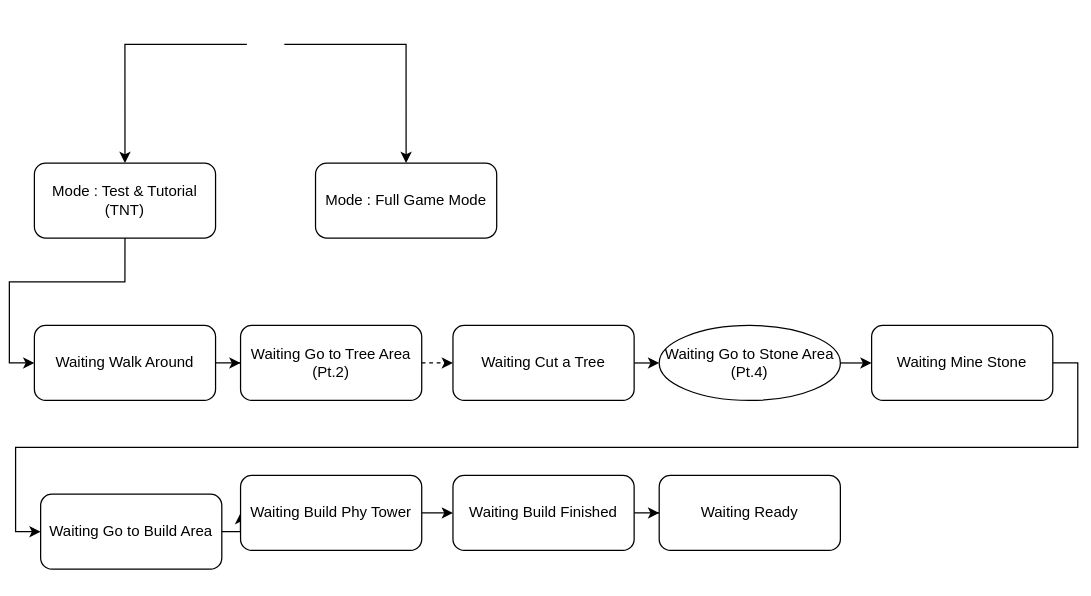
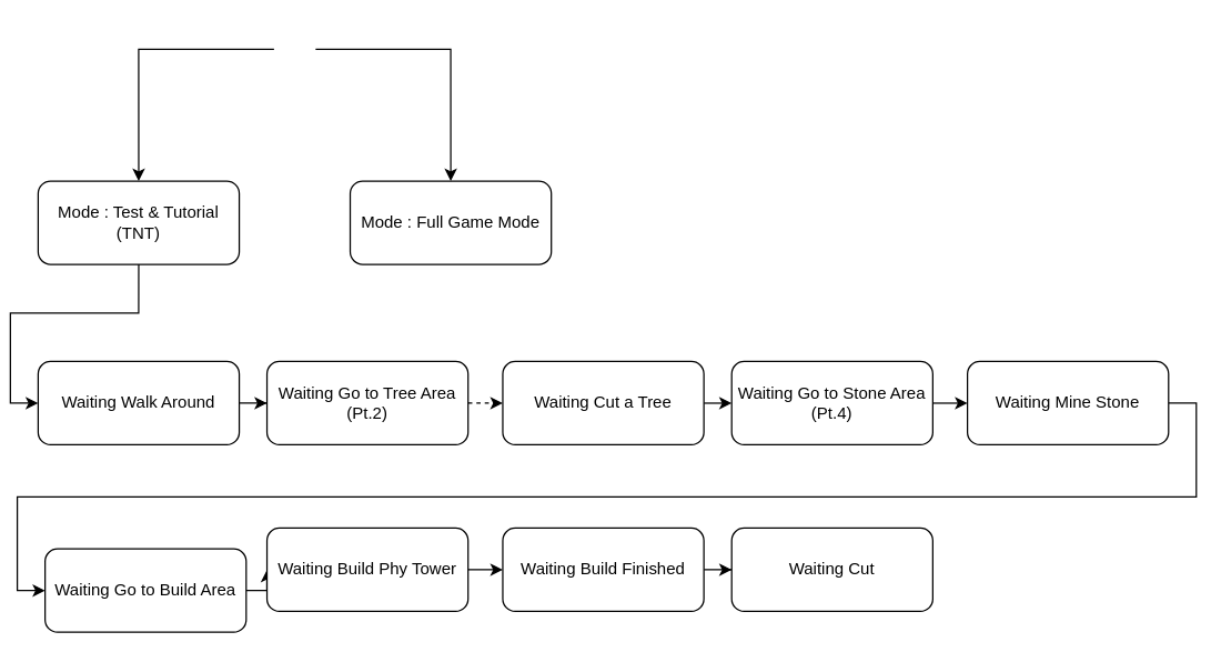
  <mxCell id="0" />
  <mxCell id="1" parent="0" />
  <mxCell id="2" style="edgeStyle=orthogonalEdgeStyle;rounded=0;orthogonalLoop=1;jettySize=auto;html=1;entryX=0.5;entryY=0;entryDx=0;entryDy=0;" parent="1" source="4" target="6" edge="1"><mxGeometry relative="1" as="geometry" /></mxCell>
  <mxCell id="3" style="edgeStyle=orthogonalEdgeStyle;rounded=0;orthogonalLoop=1;jettySize=auto;html=1;entryX=0.5;entryY=0;entryDx=0;entryDy=0;" parent="1" source="4" target="7" edge="1"><mxGeometry relative="1" as="geometry" /></mxCell>
  <mxCell id="4" value="" style="shape=image;html=1;verticalAlign=top;verticalLabelPosition=bottom;labelBackgroundColor=#ffffff;imageAspect=0;aspect=fixed;image=https://cdn4.iconfinder.com/data/icons/essential-app-2/16/record-round-circle-dot-128.png" parent="1" vertex="1"><mxGeometry x="191" y="20" width="30" height="30" as="geometry" /></mxCell>
  <mxCell id="5" style="edgeStyle=orthogonalEdgeStyle;rounded=0;orthogonalLoop=1;jettySize=auto;html=1;exitX=0.5;exitY=1;exitDx=0;exitDy=0;entryX=0;entryY=0.5;entryDx=0;entryDy=0;" parent="1" source="6" target="9" edge="1"><mxGeometry relative="1" as="geometry" /></mxCell>
  <mxCell id="6" value="Mode : Test &amp;amp; Tutorial (TNT)" style="rounded=1;whiteSpace=wrap;html=1;" parent="1" vertex="1"><mxGeometry x="20.94" y="130" width="145" height="60" as="geometry" /></mxCell>
  <mxCell id="7" value="Mode : Full Game Mode" style="rounded=1;whiteSpace=wrap;html=1;" parent="1" vertex="1"><mxGeometry x="245.94" y="130" width="145" height="60" as="geometry" /></mxCell>
  <mxCell id="8" style="edgeStyle=orthogonalEdgeStyle;rounded=0;orthogonalLoop=1;jettySize=auto;html=1;entryX=0;entryY=0.5;entryDx=0;entryDy=0;" parent="1" source="9" target="11" edge="1"><mxGeometry relative="1" as="geometry" /></mxCell>
  <mxCell id="9" value="Waiting Walk Around" style="rounded=1;whiteSpace=wrap;html=1;" parent="1" vertex="1"><mxGeometry x="20.94" y="260" width="145" height="60" as="geometry" /></mxCell>
  <mxCell id="10" style="edgeStyle=orthogonalEdgeStyle;rounded=0;orthogonalLoop=1;jettySize=auto;html=1;exitX=1;exitY=0.5;exitDx=0;exitDy=0;entryX=0;entryY=0.5;entryDx=0;entryDy=0;dashed=1;" parent="1" source="11" target="13" edge="1"><mxGeometry relative="1" as="geometry" /></mxCell>
  <mxCell id="11" value="Waiting&amp;nbsp;Go to Tree Area (Pt.2)" style="rounded=1;whiteSpace=wrap;html=1;" parent="1" vertex="1"><mxGeometry x="185.94" y="260" width="145" height="60" as="geometry" /></mxCell>
  <mxCell id="12" style="edgeStyle=orthogonalEdgeStyle;rounded=0;orthogonalLoop=1;jettySize=auto;html=1;exitX=1;exitY=0.5;exitDx=0;exitDy=0;entryX=0;entryY=0.5;entryDx=0;entryDy=0;" parent="1" source="13" target="15" edge="1"><mxGeometry relative="1" as="geometry" /></mxCell>
  <mxCell id="13" value="Waiting&amp;nbsp;Cut a Tree" style="rounded=1;whiteSpace=wrap;html=1;" parent="1" vertex="1"><mxGeometry x="355.94" y="260" width="145" height="60" as="geometry" /></mxCell>
  <mxCell id="14" style="edgeStyle=orthogonalEdgeStyle;rounded=0;orthogonalLoop=1;jettySize=auto;html=1;exitX=1;exitY=0.5;exitDx=0;exitDy=0;entryX=0;entryY=0.5;entryDx=0;entryDy=0;" parent="1" source="15" target="17" edge="1"><mxGeometry relative="1" as="geometry" /></mxCell>
- <mxCell id="15" value="Waiting&amp;nbsp;Go to Stone Area (Pt.4)" style="ellipse;whiteSpace=wrap;html=1;" parent="1" vertex="1"><mxGeometry x="521" y="260" width="145" height="60" as="geometry" /></mxCell>
+ <mxCell id="15" value="Waiting&amp;nbsp;Go to Stone Area (Pt.4)" style="rounded=1;whiteSpace=wrap;html=1;" parent="1" vertex="1"><mxGeometry x="521" y="260" width="145" height="60" as="geometry" /></mxCell>
  <mxCell id="16" style="edgeStyle=orthogonalEdgeStyle;rounded=0;orthogonalLoop=1;jettySize=auto;html=1;exitX=1;exitY=0.5;exitDx=0;exitDy=0;entryX=0;entryY=0.5;entryDx=0;entryDy=0;" parent="1" source="17" target="19" edge="1"><mxGeometry relative="1" as="geometry" /></mxCell>
  <mxCell id="17" value="Waiting&amp;nbsp;Mine Stone" style="rounded=1;whiteSpace=wrap;html=1;" parent="1" vertex="1"><mxGeometry x="691" y="260" width="145" height="60" as="geometry" /></mxCell>
  <mxCell id="18" style="edgeStyle=orthogonalEdgeStyle;rounded=0;orthogonalLoop=1;jettySize=auto;html=1;exitX=1;exitY=0.5;exitDx=0;exitDy=0;entryX=0;entryY=0.5;entryDx=0;entryDy=0;" parent="1" source="19" target="21" edge="1"><mxGeometry relative="1" as="geometry" /></mxCell>
  <mxCell id="19" value="Waiting Go to Build Area" style="rounded=1;whiteSpace=wrap;html=1;" parent="1" vertex="1"><mxGeometry x="25.94" y="395" width="145" height="60" as="geometry" /></mxCell>
  <mxCell id="20" style="edgeStyle=orthogonalEdgeStyle;rounded=0;orthogonalLoop=1;jettySize=auto;html=1;entryX=0;entryY=0.5;entryDx=0;entryDy=0;" parent="1" source="21" target="23" edge="1"><mxGeometry relative="1" as="geometry" /></mxCell>
  <mxCell id="21" value="Waiting Build Phy Tower" style="rounded=1;whiteSpace=wrap;html=1;" parent="1" vertex="1"><mxGeometry x="185.94" y="380" width="145" height="60" as="geometry" /></mxCell>
  <mxCell id="22" style="edgeStyle=orthogonalEdgeStyle;rounded=0;orthogonalLoop=1;jettySize=auto;html=1;exitX=1;exitY=0.5;exitDx=0;exitDy=0;" parent="1" source="23" target="24" edge="1"><mxGeometry relative="1" as="geometry" /></mxCell>
  <mxCell id="23" value="Waiting Build Finished" style="rounded=1;whiteSpace=wrap;html=1;" parent="1" vertex="1"><mxGeometry x="355.94" y="380" width="145" height="60" as="geometry" /></mxCell>
- <mxCell id="24" value="Waiting Ready" style="rounded=1;whiteSpace=wrap;html=1;" parent="1" vertex="1"><mxGeometry x="521" y="380" width="145" height="60" as="geometry" /></mxCell>
+ <mxCell id="24" value="Waiting Cut" style="rounded=1;whiteSpace=wrap;html=1;" parent="1" vertex="1"><mxGeometry x="521" y="380" width="145" height="60" as="geometry" /></mxCell>
